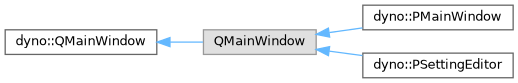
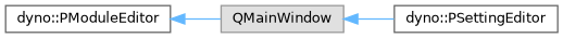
  digraph {
    rankdir=LR
    node [color=grey40 fillcolor=white fontname=Helvetica fontsize=10 shape=box style=filled]
    edge [color=steelblue1 dir=back fontname=Helvetica fontsize=10 labelfontname=Helvetica labelfontsize=10 style=solid]
    n1 [color=grey60 fillcolor="#E0E0E0" height=0.2 label=QMainWindow width=0.4]
-   n2 [height=0.2 label="dyno::PMainWindow" width=0.4]
    n3 [height=0.2 label="dyno::PSettingEditor" width=0.4]
-   n4 [height=0.2 label="dyno::QMainWindow" width=0.4]
-   n1 -> n2
+   n4 [height=0.2 label="dyno::PModuleEditor" width=0.4]
    n1 -> n3
    n4 -> n1
  }
